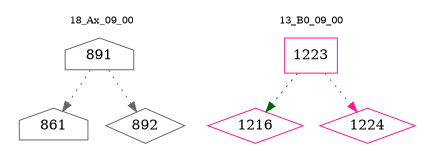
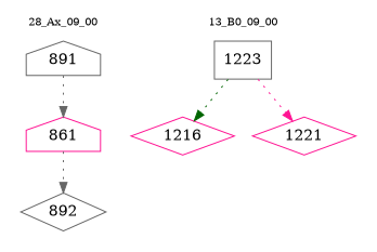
  digraph {
    node [color=gray40 shape=diamond]
    edge [color=gray40 style=dotted]
    n1 [label=891 shape=house]
-   n2 [label=861 shape=house]
+   n2 [color=deeppink label=861 shape=house]
    n3 [label=892]
-   n4 [color=deeppink label=1223 shape=box]
+   n4 [label=1223 shape=box]
    n5 [color=deeppink label=1216]
-   n6 [color=deeppink label=1224]
+   n6 [color=deeppink label=1221]
    subgraph cluster_1 {
      color=white
      fontsize=10
-     label="18_Ax_09_00"
+     label="28_Ax_09_00"
      n1
      n2
      n3
    }
    subgraph cluster_2 {
      color=white
      fontsize=10
      label="13_B0_09_00"
      n4
      n5
      n6
    }
    n1 -> n2
-   n1 -> n3
+   n2 -> n3
    n4 -> n5 [color=darkgreen]
    n4 -> n6 [color=deeppink]
  }
